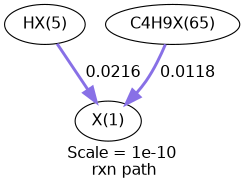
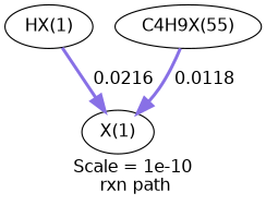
  digraph {
    fontname=Helvetica
    label="Scale = 1e-10\l rxn path"
    node [fontname=Helvetica]
    edge [arrowsize=1.32 color="0.7, 0.512, 0.9" fontname=Helvetica]
-   n1 [label="HX(5)"]
+   n1 [label="HX(1)"]
    n2 [label="X(1)"]
-   n3 [label="C4H9X(65)"]
+   n3 [label="C4H9X(55)"]
    n1 -> n2 [label=" 0.0216" style="setlinewidth(2.64)"]
    n3 -> n2 [label=" 0.0118" style="setlinewidth(2.65)"]
  }
